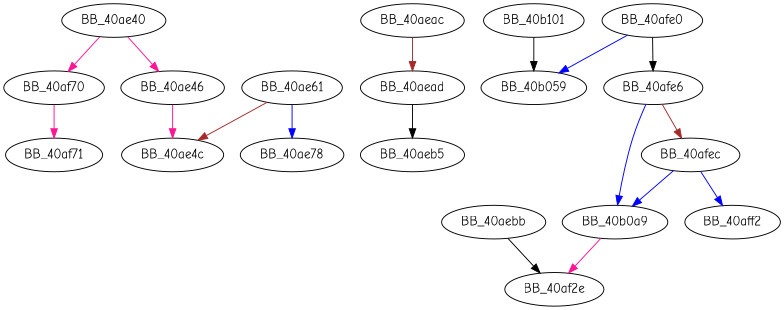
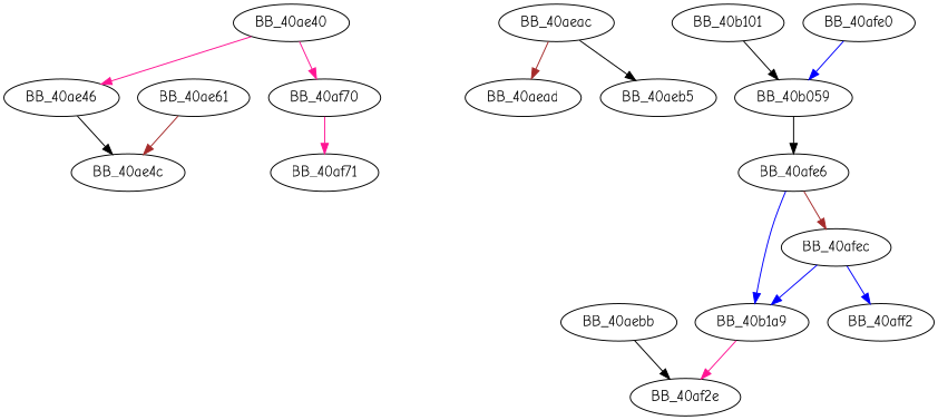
  digraph {
    fontname="Comic Neue"
    node [fontname="Comic Neue"]
    edge [color=black fontname="Comic Neue"]
    BB_40ae40
    BB_40ae46
    BB_40af70
    BB_40ae4c
    BB_40aead
    BB_40aeb5
    BB_40ae61
-   BB_40ae78
    BB_40aeac
    BB_40aebb
    BB_40af2e
    BB_40b101
    BB_40b059
    BB_40af71
    BB_40afe0
    BB_40afe6
    BB_40afec
-   BB_40b0a9
+   BB_40b0a9 [label=BB_40b1a9]
    BB_40aff2
    BB_40ae40 -> BB_40ae46 [color=deeppink]
    BB_40ae40 -> BB_40af70 [color=deeppink]
-   BB_40ae46 -> BB_40ae4c [color=deeppink]
+   BB_40ae46 -> BB_40ae4c
    BB_40af70 -> BB_40af71 [color=deeppink]
-   BB_40aead -> BB_40aeb5
+   BB_40aeac -> BB_40aeb5
    BB_40ae61 -> BB_40ae4c [color=brown]
-   BB_40ae61 -> BB_40ae78 [color=blue]
    BB_40aeac -> BB_40aead [color=brown]
    BB_40aebb -> BB_40af2e
    BB_40b101 -> BB_40b059
    BB_40afe0 -> BB_40b059 [color=blue]
-   BB_40afe0 -> BB_40afe6
+   BB_40b059 -> BB_40afe6
    BB_40afe6 -> BB_40afec [color=brown]
    BB_40afe6 -> BB_40b0a9 [color=blue]
    BB_40afec -> BB_40b0a9 [color=blue]
    BB_40afec -> BB_40aff2 [color=blue]
    BB_40b0a9 -> BB_40af2e [color=deeppink]
  }
